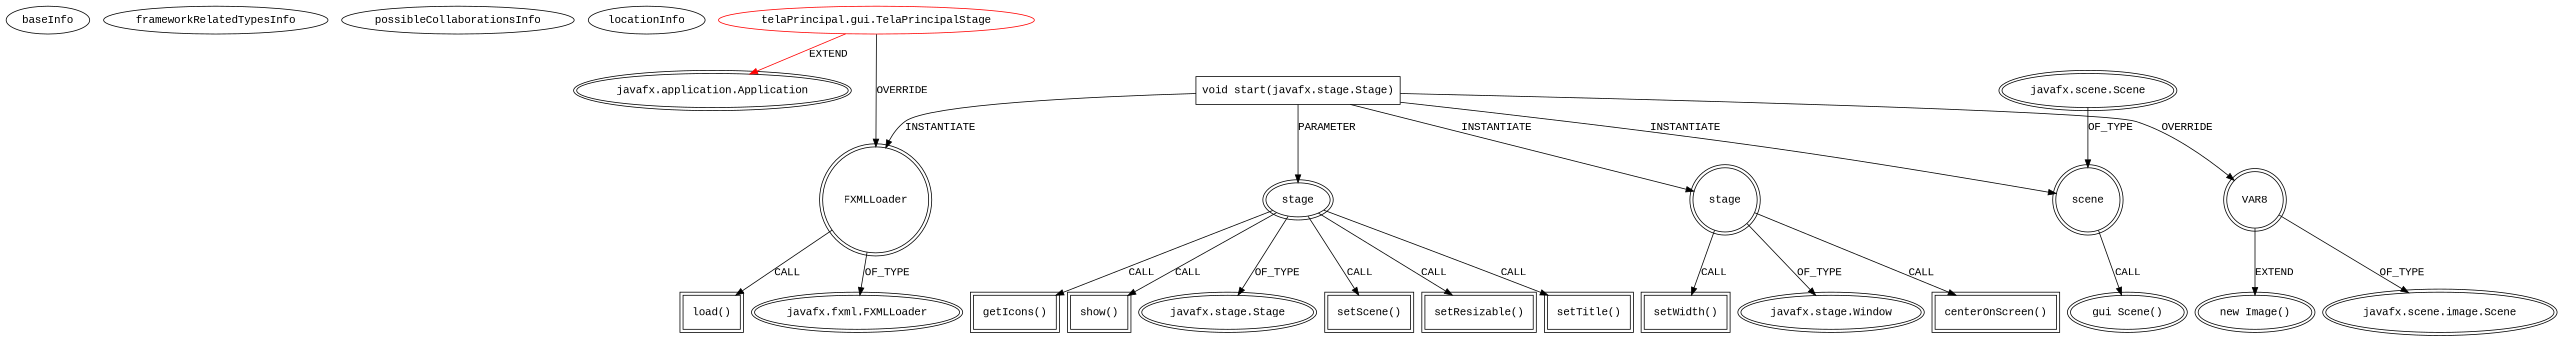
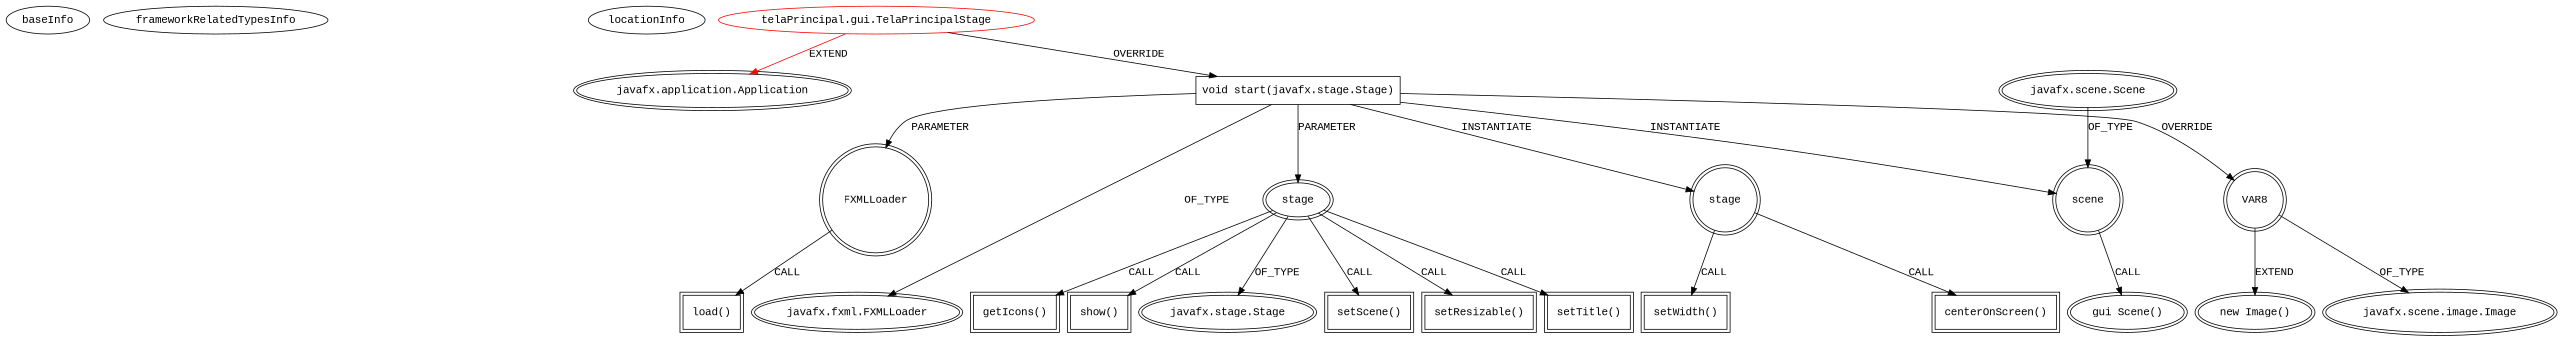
  digraph {
    fontname="Liberation Mono"
    node [fontname="Liberation Mono" isFrameworkType=true vertexType=INSIDE_CALL peripheries=2]
    edge [fontname="Liberation Mono"]
    baseInfo [category=extension_graph graphId=540 isAnonymous=false possibleRelation=false isFrameworkType="" vertexType="" peripheries=""]
    frameworkRelatedTypesInfo [0="javafx.application.Application" isFrameworkType="" vertexType="" peripheries=""]
-   possibleCollaborationsInfo [isFrameworkType="" vertexType="" peripheries=""]
    locationInfo [contextSignature=TelaPrincipalStage filePath="/ICastro17-ProjectChatJava/ProjectChatJava-master/src/telaPrincipal/gui/TelaPrincipalStage.java" graphId=540 projectName="ICastro17-ProjectChatJava" isFrameworkType="" vertexType="" peripheries=""]
    n5 [color=red isFrameworkType=false label="telaPrincipal.gui.TelaPrincipalStage" vertexType=ROOT_CLIENT_CLASS_DECLARATION peripheries=""]
    n6 [label="javafx.application.Application" vertexType=FRAMEWORK_CLASS_TYPE]
    n7 [isFrameworkType=false label="void start(javafx.stage.Stage)" shape=box vertexType=OVERRIDING_METHOD_DECLARATION peripheries=""]
    n8 [label=stage vertexType=PARAMETER_DECLARATION]
    n9 [label=FXMLLoader shape=circle vertexType=VARIABLE_EXPRESION]
    n10 [label=scene shape=circle vertexType=VARIABLE_EXPRESION]
    n11 [label=stage shape=circle vertexType=VARIABLE_EXPRESION]
    n12 [label=VAR8 shape=circle vertexType=VARIABLE_EXPRESION]
    n13 [label="javafx.stage.Stage" vertexType=FRAMEWORK_CLASS_TYPE]
    n14 [label="setScene()" shape=box]
    n15 [label="setResizable()" shape=box]
    n16 [label="setTitle()" shape=box]
    n17 [label="getIcons()" shape=box]
    n18 [label="show()" shape=box]
    n19 [label="javafx.fxml.FXMLLoader" vertexType=FRAMEWORK_CLASS_TYPE]
    n20 [label="load()" shape=box]
    n21 [label="gui Scene()" vertexType=CONSTRUCTOR_CALL]
-   n22 [label="javafx.stage.Window" vertexType=FRAMEWORK_CLASS_TYPE]
    n23 [label="centerOnScreen()" shape=box]
    n24 [label="setWidth()" shape=box]
-   n25 [label="javafx.scene.image.Scene" vertexType=FRAMEWORK_CLASS_TYPE]
+   n25 [label="javafx.scene.image.Image" vertexType=FRAMEWORK_CLASS_TYPE]
    n26 [label="new Image()" vertexType=CONSTRUCTOR_CALL]
    n27 [label="javafx.scene.Scene" vertexType=FRAMEWORK_CLASS_TYPE]
    n5 -> n6 [color=red label=EXTEND]
-   n5 -> n9 [label=OVERRIDE]
+   n5 -> n7 [label=OVERRIDE]
    n7 -> n8 [label=PARAMETER]
-   n7 -> n9 [label=INSTANTIATE]
+   n7 -> n9 [label=PARAMETER]
    n7 -> n10 [label=INSTANTIATE]
    n7 -> n11 [label=INSTANTIATE]
    n7 -> n12 [label=OVERRIDE]
    n8 -> n13 [label=OF_TYPE]
    n8 -> n14 [label=CALL]
    n8 -> n15 [label=CALL]
    n8 -> n16 [label=CALL]
    n8 -> n17 [label=CALL]
    n8 -> n18 [label=CALL]
-   n9 -> n19 [label=OF_TYPE]
+   n7 -> n19 [label=OF_TYPE]
    n9 -> n20 [label=CALL]
    n10 -> n21 [label=CALL]
-   n11 -> n22 [label=OF_TYPE]
    n11 -> n23 [label=CALL]
    n11 -> n24 [label=CALL]
    n12 -> n25 [label=OF_TYPE]
    n12 -> n26 [label=EXTEND]
    n27 -> n10 [label=OF_TYPE]
  }
